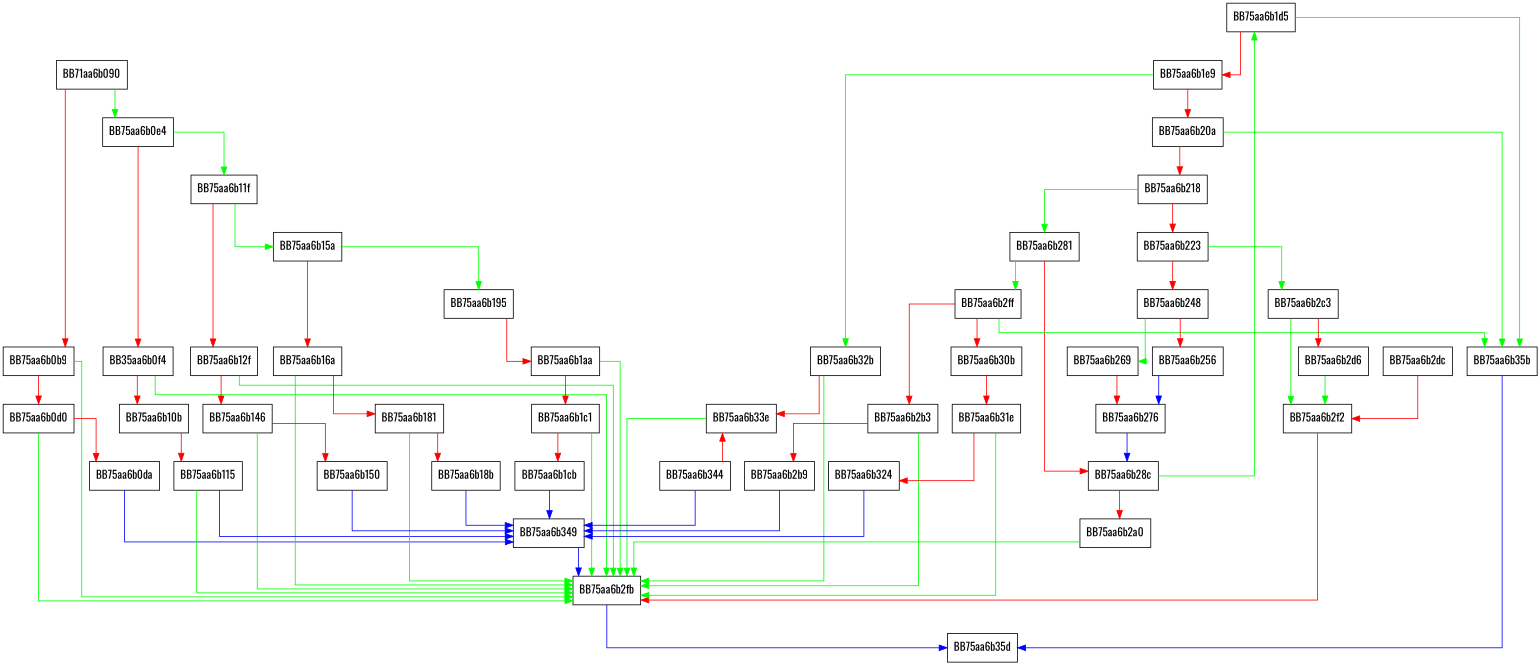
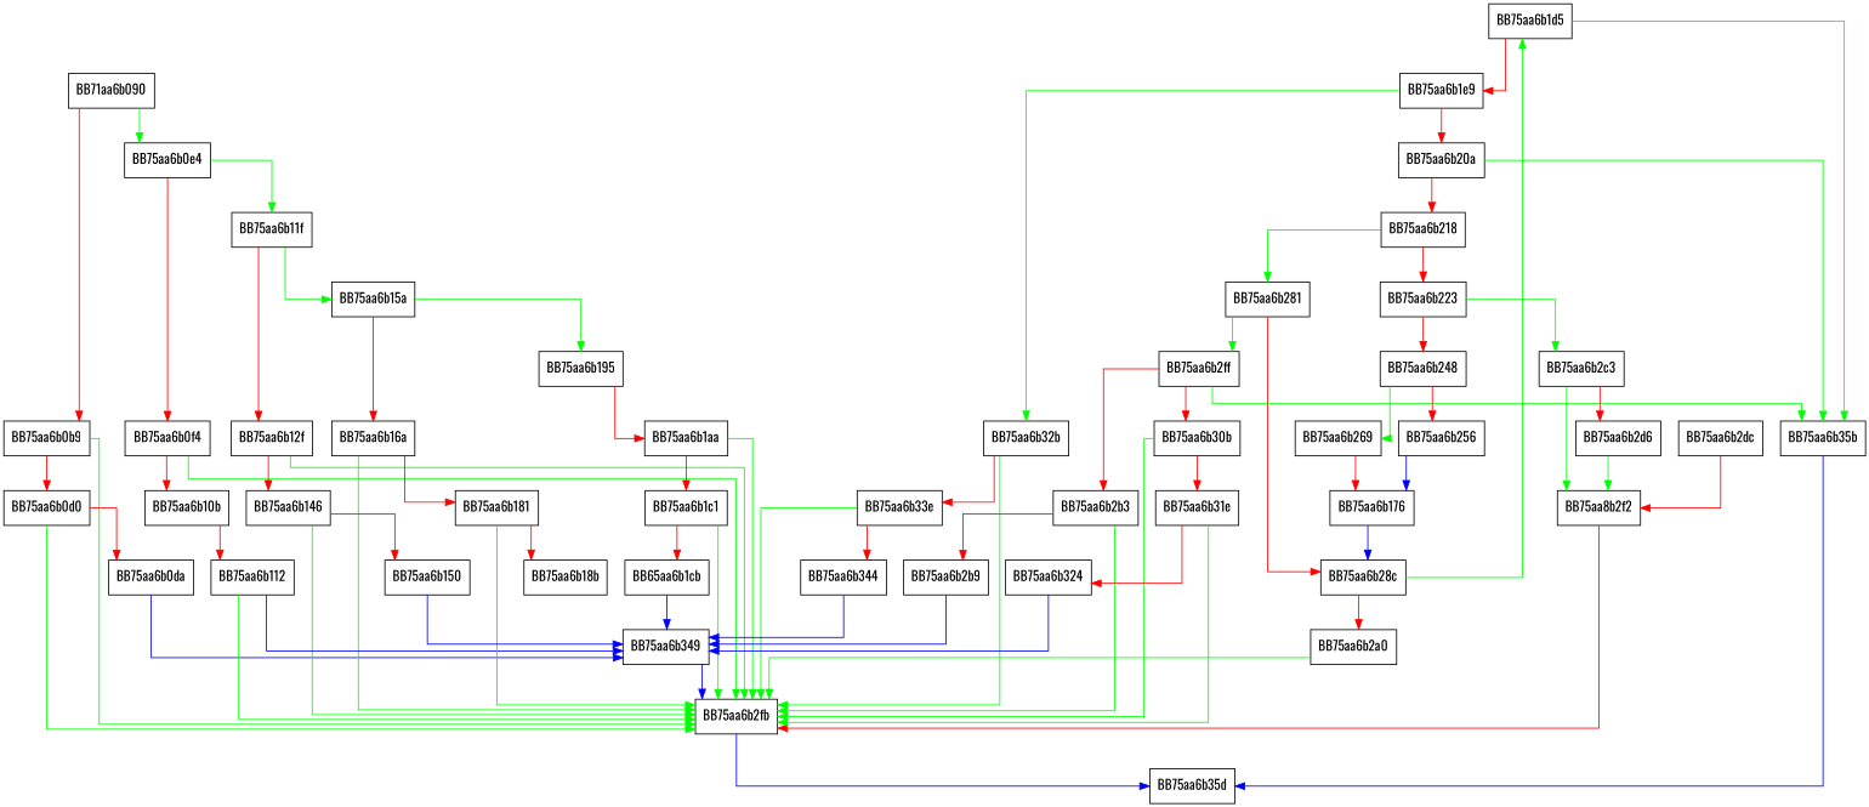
  digraph {
    fontname=Oswald
    splines=ortho
    node [fontname=Oswald shape=box]
    edge [color=red fontname=Oswald]
    n1 [label=BB71aa6b090]
    BB75aa6b0e4
    BB75aa6b0b9
    BB75aa6b11f
-   BB75aa6b0f4 [label=BB35aa6b0f4]
+   BB75aa6b0f4
    BB75aa6b2fb
    BB75aa6b0d0
    BB75aa6b15a
    BB75aa6b12f
    BB75aa6b10b
    BB75aa6b35d
    BB75aa6b0da
    BB75aa6b349
    BB75aa6b195
    BB75aa6b16a
    BB75aa6b146
-   BB75aa6b115
+   BB75aa6b115 [label=BB75aa6b112]
    BB75aa6b1aa
    BB75aa6b181
    BB75aa6b150
    BB75aa6b1d5
    BB75aa6b35b
    BB75aa6b1e9
    BB75aa6b1c1
    BB75aa6b18b
    BB75aa6b32b
    BB75aa6b20a
-   BB75aa6b1cb
+   BB75aa6b1cb [label=BB65aa6b1cb]
    BB75aa6b33e
    BB75aa6b218
    BB75aa6b344
    BB75aa6b281
    BB75aa6b223
    BB75aa6b28c
    BB75aa6b2ff
    BB75aa6b2c3
    BB75aa6b248
    BB75aa6b2a0
    BB75aa6b30b
    BB75aa6b2b3
-   BB75aa6b2f2
+   BB75aa6b2f2 [label=BB75aa8b2f2]
    BB75aa6b2d6
    BB75aa6b269
    BB75aa6b256
-   BB75aa6b276
+   BB75aa6b276 [label=BB75aa6b176]
    BB75aa6b31e
    BB75aa6b2b9
    BB75aa6b2dc
    BB75aa6b324
    n1 -> BB75aa6b0e4 [color=green]
    n1 -> BB75aa6b0b9
    BB75aa6b0e4 -> BB75aa6b11f [color=green]
    BB75aa6b0e4 -> BB75aa6b0f4
    BB75aa6b0b9 -> BB75aa6b2fb [color=green]
    BB75aa6b0b9 -> BB75aa6b0d0
    BB75aa6b11f -> BB75aa6b15a [color=green]
    BB75aa6b11f -> BB75aa6b12f
    BB75aa6b0f4 -> BB75aa6b2fb [color=green]
    BB75aa6b0f4 -> BB75aa6b10b
    BB75aa6b2fb -> BB75aa6b35d [color=blue]
    BB75aa6b0d0 -> BB75aa6b2fb [color=green]
    BB75aa6b0d0 -> BB75aa6b0da
    BB75aa6b15a -> BB75aa6b195 [color=green]
    BB75aa6b15a -> BB75aa6b16a
    BB75aa6b12f -> BB75aa6b2fb [color=green]
    BB75aa6b12f -> BB75aa6b146
    BB75aa6b10b -> BB75aa6b115
    BB75aa6b0da -> BB75aa6b349 [color=blue]
    BB75aa6b349 -> BB75aa6b2fb [color=blue]
    BB75aa6b195 -> BB75aa6b1aa
    BB75aa6b16a -> BB75aa6b2fb [color=green]
    BB75aa6b16a -> BB75aa6b181
    BB75aa6b146 -> BB75aa6b2fb [color=green]
    BB75aa6b146 -> BB75aa6b150
    BB75aa6b115 -> BB75aa6b2fb [color=green]
    BB75aa6b115 -> BB75aa6b349 [color=blue]
    BB75aa6b1aa -> BB75aa6b2fb [color=green]
    BB75aa6b1aa -> BB75aa6b1c1
    BB75aa6b181 -> BB75aa6b2fb [color=green]
    BB75aa6b181 -> BB75aa6b18b
    BB75aa6b150 -> BB75aa6b349 [color=blue]
    BB75aa6b1d5 -> BB75aa6b35b [color=green]
    BB75aa6b1d5 -> BB75aa6b1e9
    BB75aa6b35b -> BB75aa6b35d [color=blue]
    BB75aa6b1e9 -> BB75aa6b32b [color=green]
    BB75aa6b1e9 -> BB75aa6b20a
    BB75aa6b1c1 -> BB75aa6b2fb [color=green]
    BB75aa6b1c1 -> BB75aa6b1cb
-   BB75aa6b18b -> BB75aa6b349 [color=blue]
    BB75aa6b32b -> BB75aa6b2fb [color=green]
    BB75aa6b32b -> BB75aa6b33e
    BB75aa6b20a -> BB75aa6b35b [color=green]
    BB75aa6b20a -> BB75aa6b218
    BB75aa6b1cb -> BB75aa6b349 [color=blue]
    BB75aa6b33e -> BB75aa6b2fb [color=green]
-   BB75aa6b344 -> BB75aa6b33e
+   BB75aa6b33e -> BB75aa6b344
    BB75aa6b218 -> BB75aa6b281 [color=green]
    BB75aa6b218 -> BB75aa6b223
    BB75aa6b344 -> BB75aa6b349 [color=blue]
    BB75aa6b281 -> BB75aa6b28c
    BB75aa6b281 -> BB75aa6b2ff [color=green]
    BB75aa6b223 -> BB75aa6b2c3 [color=green]
    BB75aa6b223 -> BB75aa6b248
    BB75aa6b28c -> BB75aa6b1d5 [color=green]
    BB75aa6b28c -> BB75aa6b2a0
    BB75aa6b2ff -> BB75aa6b35b [color=green]
    BB75aa6b2ff -> BB75aa6b30b
    BB75aa6b2ff -> BB75aa6b2b3
    BB75aa6b2c3 -> BB75aa6b2f2 [color=green]
    BB75aa6b2c3 -> BB75aa6b2d6
    BB75aa6b248 -> BB75aa6b269 [color=green]
    BB75aa6b248 -> BB75aa6b256
    BB75aa6b2a0 -> BB75aa6b2fb [color=green]
+   BB75aa6b30b -> BB75aa6b2fb [color=green]
    BB75aa6b30b -> BB75aa6b31e
    BB75aa6b2b3 -> BB75aa6b2fb [color=green]
    BB75aa6b2b3 -> BB75aa6b2b9
    BB75aa6b2f2 -> BB75aa6b2fb
    BB75aa6b2d6 -> BB75aa6b2f2 [color=green]
    BB75aa6b269 -> BB75aa6b276
    BB75aa6b256 -> BB75aa6b276 [color=blue]
    BB75aa6b276 -> BB75aa6b28c [color=blue]
    BB75aa6b31e -> BB75aa6b2fb [color=green]
    BB75aa6b31e -> BB75aa6b324
    BB75aa6b2b9 -> BB75aa6b349 [color=blue]
    BB75aa6b2dc -> BB75aa6b2f2
    BB75aa6b324 -> BB75aa6b349 [color=blue]
  }
